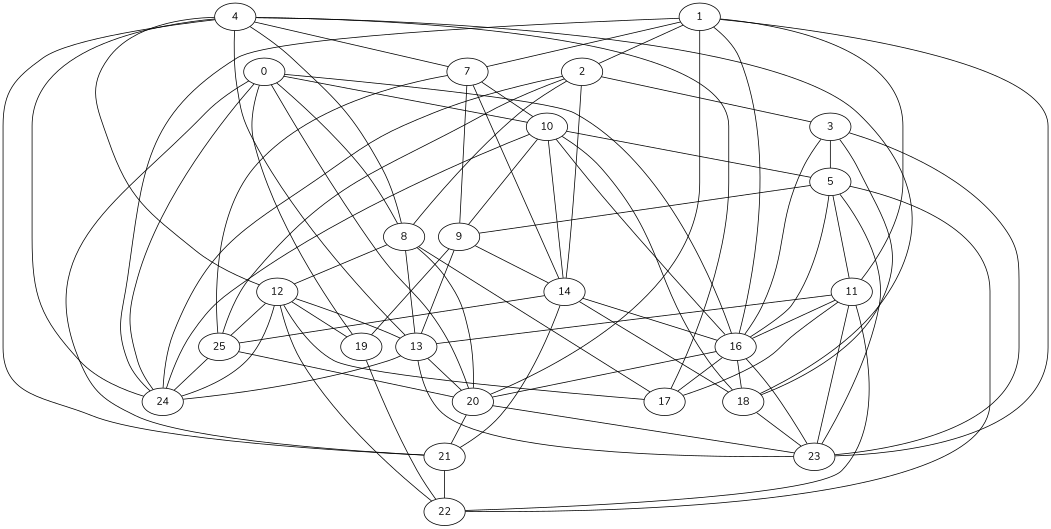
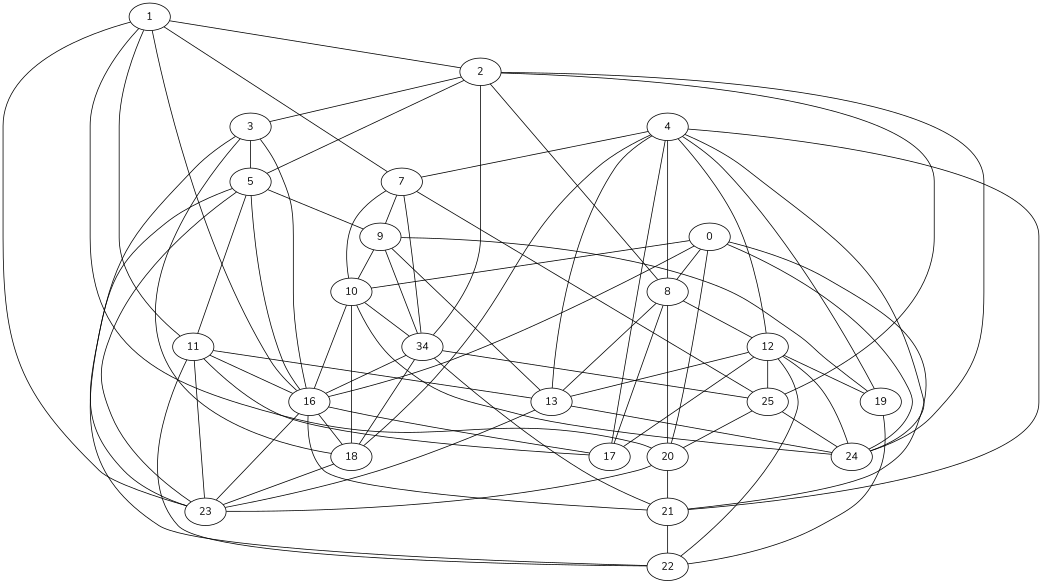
  strict graph {
    fontname=Nunito
    node [fontname=Nunito]
    edge [fontname=Nunito is_available=True prob=1.0]
    0
    8
    10
    16
    19
    20
    21
    24
    12
    13
    17
-   14
+   14 [label=34]
    18
    23
    22
    1
    2
    7
    11
    3
    5
    n22 [label=25]
    9
    4
    0 -- 8 [prob=0.00636378477087]
    0 -- 10
    0 -- 16 [prob=0.303016615775]
-   0 -- 19 [prob=0.121744284942]
+   4 -- 19 [prob=0.121744284942]
    0 -- 20 [prob=0.0279857777197]
    0 -- 21
    0 -- 24
    8 -- 20
    8 -- 12
    8 -- 13 [prob=0.555242930545]
    8 -- 17 [prob=0.120932348566]
    10 -- 16
    10 -- 24 [prob=0.847754763116]
    10 -- 14 [prob=0.758026569983]
    10 -- 18 [prob=0.0123959597065]
-   16 -- 20 [prob=0.0976546135085]
+   16 -- 21 [prob=0.0976546135085]
    16 -- 17 [prob=0.0885249035882]
    16 -- 18
    16 -- 23 [prob=0.577832893574]
    19 -- 22
    20 -- 21 [prob=0.534116805775]
    20 -- 23
    21 -- 22
    12 -- 19
    12 -- 24 [prob=0.446586888929]
    12 -- 13 [prob=0.796471534707]
    12 -- 17 [prob=0.562456755385]
    12 -- 22 [prob=0.0620115389596]
    12 -- n22 [prob=0.678233005493]
-   13 -- 20 [prob=0.904948352758]
    13 -- 24 [prob=0.691594645588]
    13 -- 23
    14 -- 16 [prob=0.649683516634]
    14 -- 21 [prob=0.545695703787]
    14 -- 18 [prob=0.363063803192]
    14 -- n22
    18 -- 23 [prob=0.0533208571779]
    1 -- 16
    1 -- 20 [prob=0.122501427553]
-   1 -- 24 [prob=0.102394442405]
    1 -- 23 [prob=0.191667774787]
    1 -- 2 [prob=0.867209740232]
    1 -- 7 [prob=0.915340814609]
    1 -- 11
    2 -- 8 [prob=0.0887484828715]
    2 -- 24 [prob=0.957333297866]
    2 -- 14 [prob=0.83156525409]
    2 -- 3 [prob=0.977943035585]
-   10 -- 5 [prob=0.346926799587]
+   2 -- 5 [prob=0.346926799587]
    2 -- n22
    7 -- 10 [prob=0.047672319355]
    7 -- 14
    7 -- n22 [prob=0.352932880042]
    7 -- 9
    11 -- 16 [prob=0.876583706748]
    11 -- 13
    11 -- 17 [prob=0.494004013068]
    11 -- 23
    11 -- 22 [prob=0.151637393575]
    3 -- 16
    3 -- 18 [prob=0.436111249112]
    3 -- 23 [prob=0.648701412052]
    3 -- 5 [prob=0.237798885702]
    5 -- 16
    5 -- 23 [prob=0.726468888851]
    5 -- 22 [prob=0.948999100721]
    5 -- 11 [prob=0.459792367699]
    5 -- 9 [prob=0.654561746491]
    n22 -- 20 [prob=0.502270239243]
    n22 -- 24 [prob=0.594954772892]
    9 -- 10 [prob=0.327111864439]
    9 -- 19 [prob=0.942304446213]
    9 -- 13
    9 -- 14 [prob=0.970394822143]
    4 -- 8 [prob=0.924892373298]
    4 -- 21
    4 -- 24 [prob=0.608714076153]
    4 -- 12 [prob=0.00855976352821]
    4 -- 13
    4 -- 17 [prob=0.858546616514]
    4 -- 18 [prob=0.821540599938]
    4 -- 7 [prob=0.303595768266]
  }
